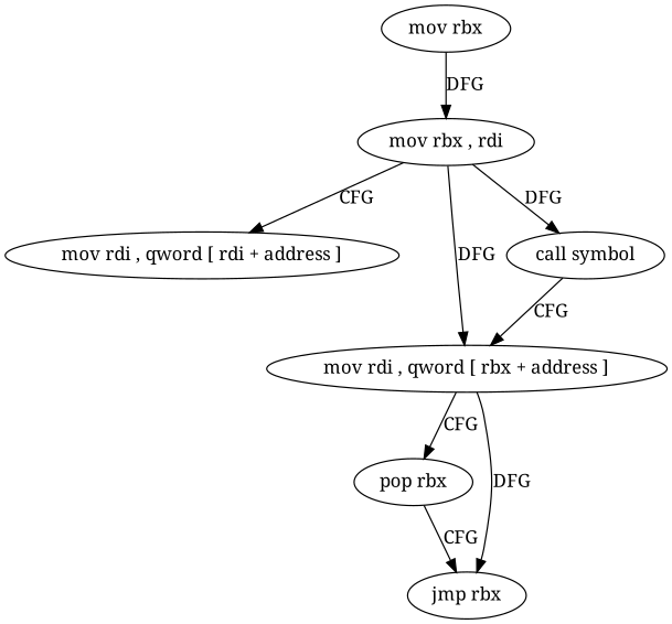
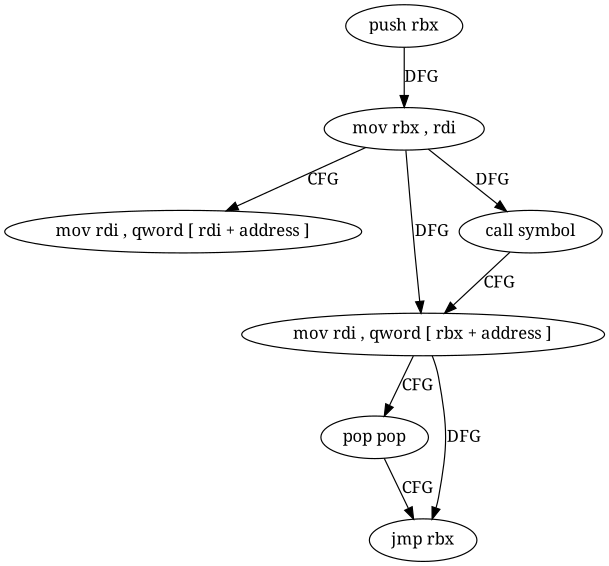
  digraph {
    fontname="Noto Serif"
    node [fontname="Noto Serif"]
    edge [fontname="Noto Serif"]
-   n1 [label="mov rbx"]
+   n1 [label="push rbx"]
    n2 [label="mov rbx , rdi"]
    n3 [label="mov rdi , qword [ rdi + address ]"]
    n4 [label="mov rdi , qword [ rbx + address ]"]
    n5 [label="call symbol"]
-   n6 [label="pop rbx"]
+   n6 [label="pop pop"]
    n7 [label="jmp rbx"]
    n1 -> n2 [label=DFG]
    n2 -> n3 [label=CFG]
    n2 -> n4 [label=DFG]
    n2 -> n5 [label=DFG]
    n4 -> n6 [label=CFG]
    n4 -> n7 [label=DFG]
    n5 -> n4 [label=CFG]
    n6 -> n7 [label=CFG]
  }
